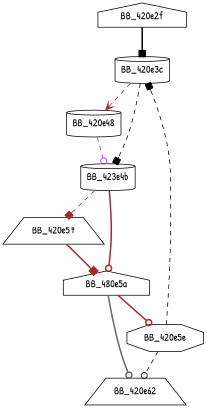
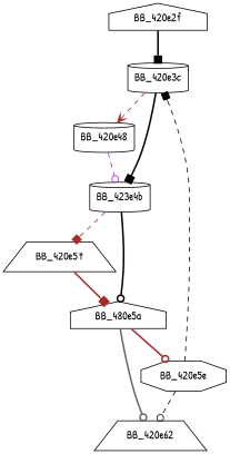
  digraph {
    fontname="Patrick Hand"
    node [fontname="Patrick Hand" shape=cylinder]
    edge [arrowhead=box color=black fontname="Patrick Hand" style=bold]
    BB_420e2f [shape=house]
    BB_420e3c
    BB_420e48
    n4 [label=BB_423e4b]
    BB_420e57 [shape=trapezium]
    n6 [label=BB_480e5a shape=house]
    BB_420e5e [shape=octagon]
    BB_420e62 [shape=trapezium]
    BB_420e2f -> BB_420e3c
    BB_420e3c -> BB_420e48 [arrowhead=vee color=brown style=dashed]
-   BB_420e3c -> n4 [style=dashed]
+   BB_420e3c -> n4
    BB_420e48 -> n4 [arrowhead=odot color=purple style=dashed]
    n4 -> BB_420e57 [color=brown style=dashed]
-   n4 -> n6 [arrowhead=odot color=brown]
+   n4 -> n6 [arrowhead=odot]
    BB_420e57 -> n6 [color=brown]
    n6 -> BB_420e5e [arrowhead=odot color=brown]
    n6 -> BB_420e62 [arrowhead=odot color=gray40]
    BB_420e5e -> BB_420e3c [style=dashed]
    BB_420e5e -> BB_420e62 [arrowhead=odot style=dashed]
  }
